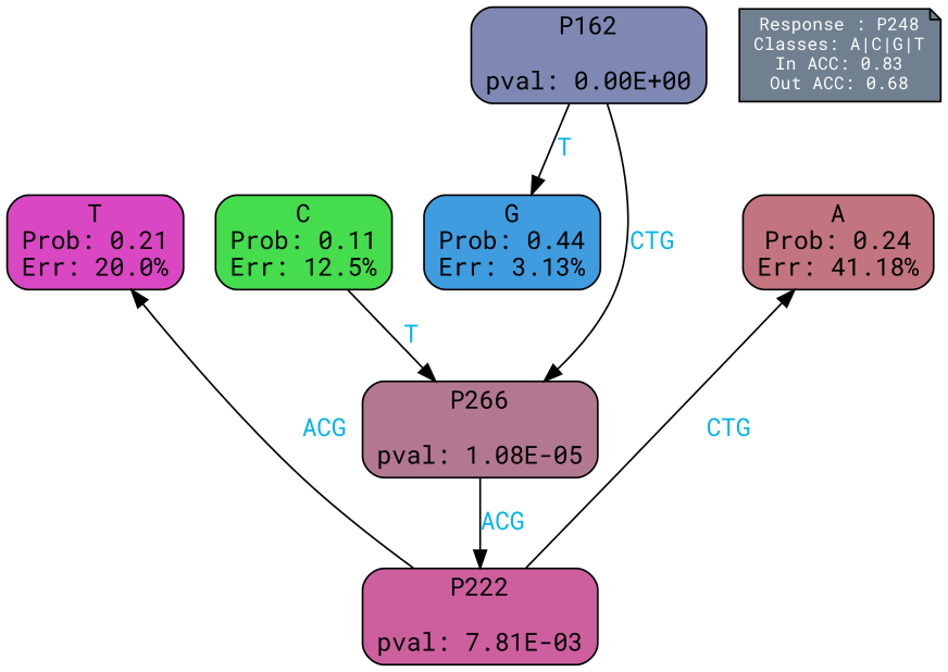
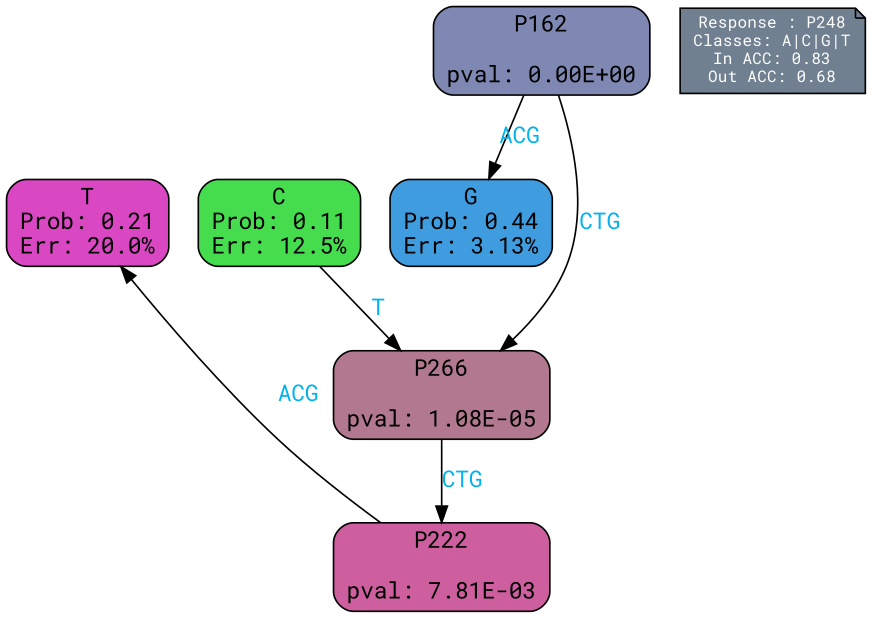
  digraph {
    fontname="Roboto Mono"
    ranksep=equally
    splines=polylines
    node [color=black fontname="Roboto Mono" shape=box style="filled, rounded"]
    edge [fontcolor=deepskyblue2 fontname="Roboto Mono"]
    n1 [fillcolor="#d947c2" label="T\nProb: 0.21\nErr: 20.0%"]
-   n2 [fillcolor="#c3757f" label="A\nProb: 0.24\nErr: 41.18%"]
    n3 [fillcolor="#45dc4e" label="C\nProb: 0.11\nErr: 12.5%"]
    n4 [fillcolor="#3e9cdf" label="G\nProb: 0.44\nErr: 3.13%"]
    n5 [align=left fillcolor=slategray fontcolor=white fontsize=10 label="Response : P248\nClasses: A|C|G|T\nIn ACC: 0.83\nOut ACC: 0.68\n" shape=note style=filled]
    n6 [fillcolor="#7e88b2" label="P162\n\npval: 0.00E+00"]
    n7 [fillcolor="#b2788f" label="P266\n\npval: 1.08E-05"]
    n8 [fillcolor="#cd5f9f" label="P222\n\npval: 7.81E-03"]
    subgraph sub_1 {
      rank=same
      n1
-     n2
      n3
      n4
    }
    subgraph sub_2 {
      rank=same
      n5
      n6
    }
    n3 -> n7 [label=T]
-   n6 -> n4 [label=T]
+   n6 -> n4 [label=ACG]
    n6 -> n7 [label=CTG]
-   n7 -> n8 [label=ACG]
+   n7 -> n8 [label=CTG]
    n8 -> n1 [label=ACG]
-   n8 -> n2 [label=CTG]
  }
